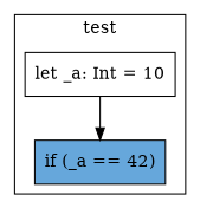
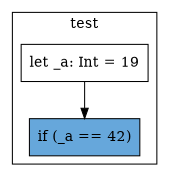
  digraph {
    node [shape=box]
-   n1 [label="let _a: Int = 10"]
+   n1 [label="let _a: Int = 19"]
    n2 [fillcolor="#66A7DB" label="if (_a == 42)" style=filled]
    subgraph cluster_1 {
      label=test
      n1
      n2
    }
    n1 -> n2
  }
